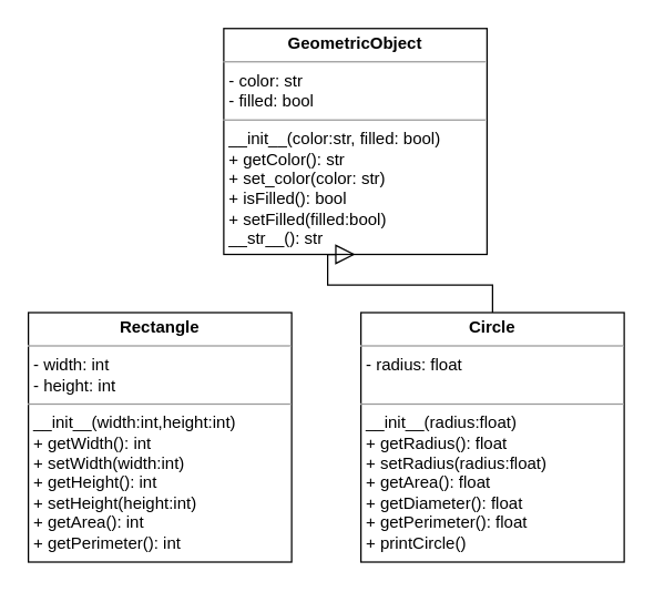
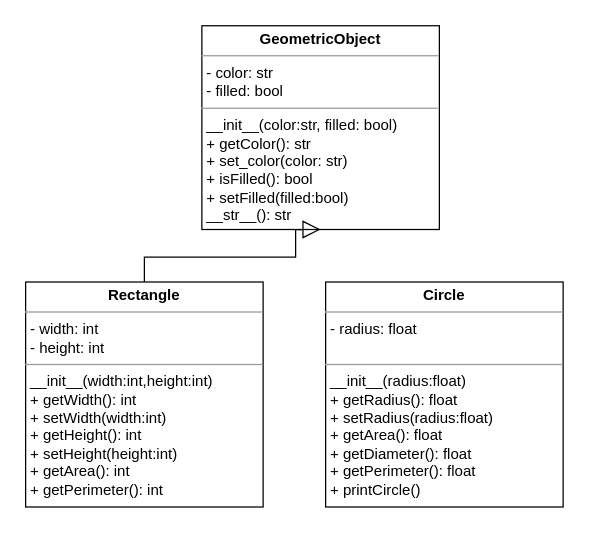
  <mxCell id="0" />
  <mxCell id="1" parent="0" />
  <mxCell id="2" value="&lt;p style=&quot;margin:0px;margin-top:4px;text-align:center;&quot;&gt;&lt;b style=&quot;&quot;&gt;GeometricObject&lt;/b&gt;&lt;br&gt;&lt;/p&gt;&lt;hr size=&quot;1&quot;&gt;&lt;p style=&quot;margin:0px;margin-left:4px;&quot;&gt;- color: str&lt;br&gt;- filled: bool&lt;/p&gt;&lt;hr size=&quot;1&quot;&gt;&lt;p style=&quot;margin:0px;margin-left:4px;&quot;&gt;__init__(color:str, filled: bool)&lt;/p&gt;&lt;p style=&quot;margin:0px;margin-left:4px;&quot;&gt;+ getColor(): str&lt;br&gt;+ set_color(color: str)&lt;/p&gt;&lt;p style=&quot;margin:0px;margin-left:4px;&quot;&gt;+ isFilled(): bool&lt;/p&gt;&lt;p style=&quot;margin:0px;margin-left:4px;&quot;&gt;+ setFilled(filled:bool)&lt;/p&gt;&lt;p style=&quot;margin:0px;margin-left:4px;&quot;&gt;&lt;span style=&quot;background-color: initial;&quot;&gt;__str__(): str&amp;nbsp;&lt;/span&gt;&lt;/p&gt;" style="verticalAlign=top;align=left;overflow=fill;fontSize=12;fontFamily=Helvetica;html=1;rounded=0;shadow=0;comic=0;labelBackgroundColor=none;strokeWidth=1;direction=east;" parent="1" vertex="1"><mxGeometry x="161" y="20" width="190" height="163" as="geometry" /></mxCell>
- <mxCell id="3" style="edgeStyle=orthogonalEdgeStyle;rounded=0;orthogonalLoop=1;jettySize=auto;html=1;exitX=0.5;exitY=0;exitDx=0;exitDy=0;entryX=0.5;entryY=1;entryDx=0;entryDy=0;endArrow=block;endFill=0;endSize=12;" parent="1" source="4" target="2" edge="1"><mxGeometry relative="1" as="geometry"><mxPoint x="285" y="194" as="targetPoint" /><Array as="points"><mxPoint x="355" y="205" /><mxPoint x="236" y="205" /></Array></mxGeometry></mxCell>
  <mxCell id="4" value="&lt;p style=&quot;margin:0px;margin-top:4px;text-align:center;&quot;&gt;&lt;b&gt;Circle&lt;/b&gt;&lt;/p&gt;&lt;hr size=&quot;1&quot;&gt;&lt;p style=&quot;margin:0px;margin-left:4px;&quot;&gt;- radius: float&amp;nbsp;&lt;br&gt;&lt;br&gt;&lt;/p&gt;&lt;hr size=&quot;1&quot;&gt;&lt;p style=&quot;margin:0px;margin-left:4px;&quot;&gt;__init__(radius:float)&lt;/p&gt;&lt;p style=&quot;margin:0px;margin-left:4px;&quot;&gt;+ getRadius(): float&lt;br&gt;+ setRadius(radius:float)&lt;/p&gt;&lt;p style=&quot;margin:0px;margin-left:4px;&quot;&gt;+ getArea(): float&lt;/p&gt;&lt;p style=&quot;margin:0px;margin-left:4px;&quot;&gt;+ getDiameter(): float&lt;/p&gt;&lt;p style=&quot;margin:0px;margin-left:4px;&quot;&gt;+ getPerimeter(): float&lt;/p&gt;&lt;p style=&quot;margin:0px;margin-left:4px;&quot;&gt;+ printCircle()&lt;/p&gt;" style="verticalAlign=top;align=left;overflow=fill;fontSize=12;fontFamily=Helvetica;html=1;rounded=0;shadow=0;comic=0;labelBackgroundColor=none;strokeWidth=1;direction=east;" parent="1" vertex="1"><mxGeometry x="260" y="225" width="190" height="180" as="geometry" /></mxCell>
+ <mxCell id="5" style="edgeStyle=orthogonalEdgeStyle;rounded=0;orthogonalLoop=1;jettySize=auto;html=1;exitX=0.5;exitY=0;exitDx=0;exitDy=0;entryX=0.5;entryY=1;entryDx=0;entryDy=0;endArrow=block;endFill=0;endSize=12;" parent="1" source="6" target="2" edge="1"><mxGeometry relative="1" as="geometry"><Array as="points"><mxPoint x="115" y="205" /><mxPoint x="236" y="205" /></Array></mxGeometry></mxCell>
  <mxCell id="6" value="&lt;p style=&quot;margin:0px;margin-top:4px;text-align:center;&quot;&gt;&lt;b style=&quot;&quot;&gt;Rectangle&lt;/b&gt;&lt;/p&gt;&lt;hr size=&quot;1&quot;&gt;&lt;p style=&quot;margin:0px;margin-left:4px;&quot;&gt;- width: int&lt;br&gt;- height: int&lt;/p&gt;&lt;hr size=&quot;1&quot;&gt;&lt;p style=&quot;margin:0px;margin-left:4px;&quot;&gt;__init__(width:int,height:int)&lt;/p&gt;&lt;p style=&quot;margin:0px;margin-left:4px;&quot;&gt;&lt;span style=&quot;background-color: initial;&quot;&gt;+ getWidth(): int&lt;/span&gt;&lt;/p&gt;&lt;p style=&quot;margin:0px;margin-left:4px;&quot;&gt;+ setWidth(width:int)&lt;/p&gt;&lt;p style=&quot;margin:0px;margin-left:4px;&quot;&gt;+ getHeight(): int&lt;/p&gt;&lt;p style=&quot;margin:0px;margin-left:4px;&quot;&gt;+ setHeight(height:int)&lt;/p&gt;&lt;p style=&quot;margin:0px;margin-left:4px;&quot;&gt;+ getArea(): int&lt;/p&gt;&lt;p style=&quot;margin:0px;margin-left:4px;&quot;&gt;+ getPerimeter(): int&lt;/p&gt;" style="verticalAlign=top;align=left;overflow=fill;fontSize=12;fontFamily=Helvetica;html=1;rounded=0;shadow=0;comic=0;labelBackgroundColor=none;strokeWidth=1;direction=east;" parent="1" vertex="1"><mxGeometry x="20" y="225" width="190" height="180" as="geometry" /></mxCell>
